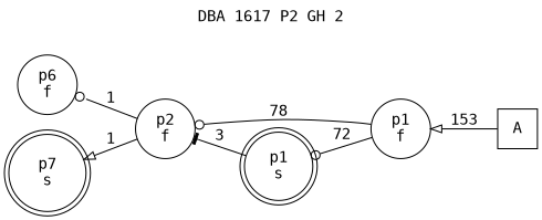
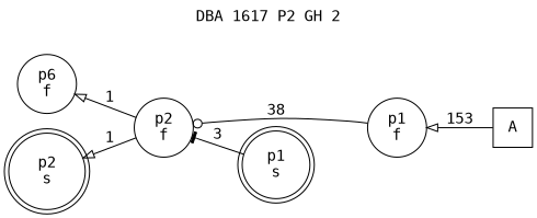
  digraph {
    fontname="DejaVu Sans Mono"
    label=" DBA 1617 P2 GH 2 "
    labelloc=tl
    rankdir=RL
    node [fontname="DejaVu Sans Mono" shape=circle]
    edge [arrowhead=onormal fontname="DejaVu Sans Mono"]
    n1 [label=A shape=square]
    n2 [label="p1\nf"]
    n3 [label="p2\nf"]
    n4 [label="p1\ns" shape=doublecircle]
    n5 [label="p6\nf"]
-   n6 [label="p7\ns" shape=doublecircle]
+   n6 [label="p2\ns" shape=doublecircle]
    n1 -> n2 [label=153]
-   n2 -> n3 [arrowhead=odot label=78]
-   n2 -> n4 [arrowhead=odot label=72]
-   n3 -> n5 [arrowhead=odot label=1]
+   n2 -> n3 [arrowhead=odot label=38]
+   n3 -> n5 [label=1]
    n3 -> n6 [label=1]
    n4 -> n3 [arrowhead=tee label=3]
  }
